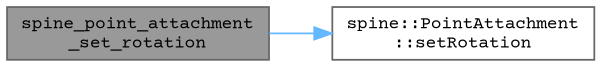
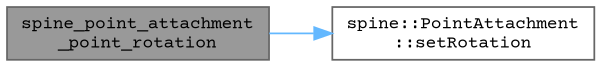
  digraph {
    rankdir=LR
    fontname="Courier Prime"
    node [fontname="Courier Prime" fontsize=10 shape=box style=filled]
-   n1 [color=gray40 fillcolor=grey60 fontcolor=black height=0.2 label="spine_point_attachment\l_set_rotation" width=0.4]
+   n1 [color=gray40 fillcolor=grey60 fontcolor=black height=0.2 label="spine_point_attachment\l_point_rotation" width=0.4]
    n2 [color=grey40 fillcolor=white height=0.2 label="spine::PointAttachment\l::setRotation" width=0.4]
    n1 -> n2 [color=steelblue1 fontname="Courier Prime" fontsize=10 labelfontname=Helvetica labelfontsize=10 style=solid]
  }
